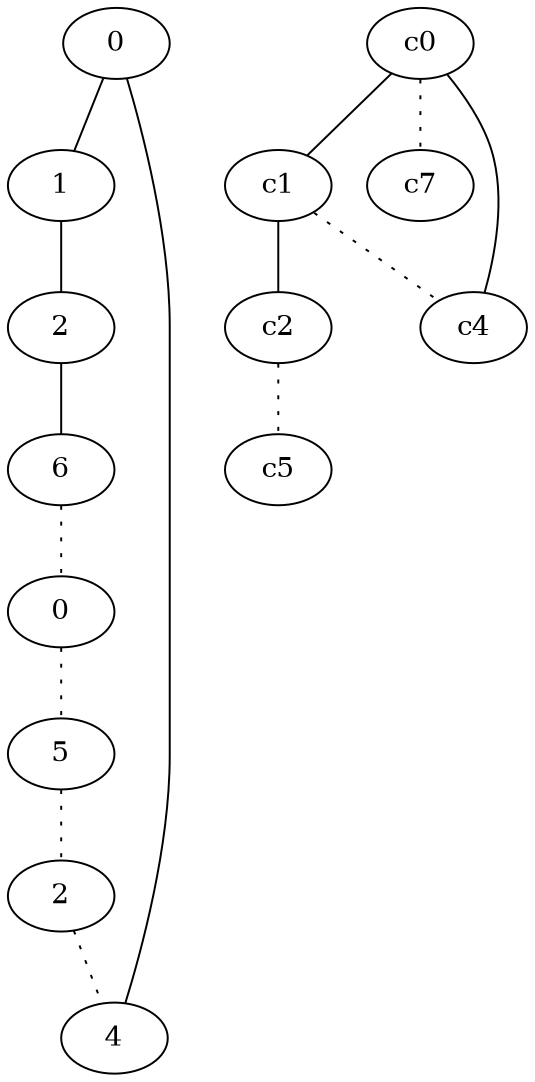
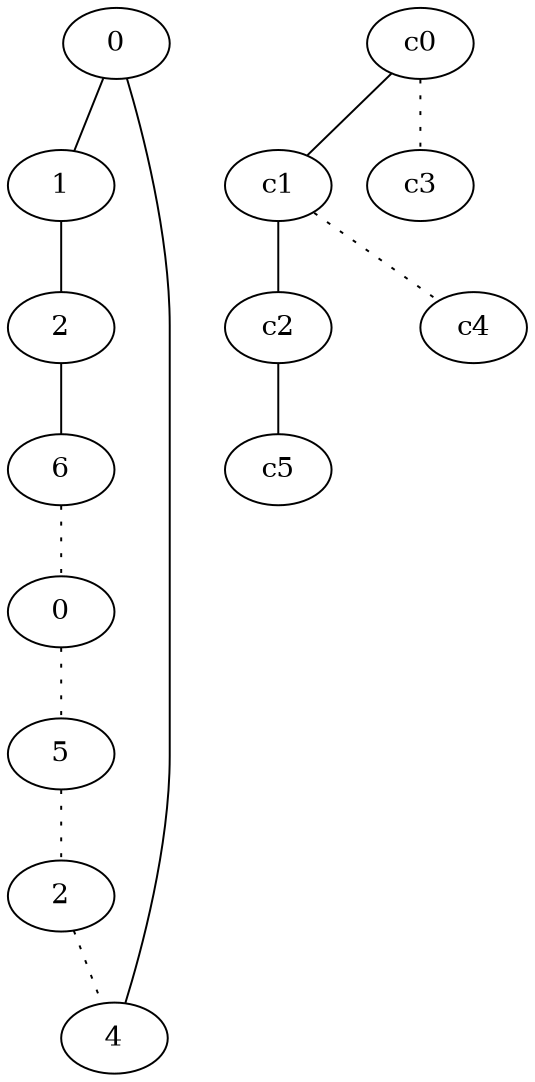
  graph {
    n1 [label=0]
    n2 [label=1]
    n3 [label=4]
    n4 [label=2]
    n5 [label=6]
    n6 [label=0]
    n7 [label=5]
    n8 [label=2]
    c0
    c1
-   c3 [label=c7]
+   c3
    c4
    c2
    c5
    n1 -- n2
    n1 -- n3
    n2 -- n4
    n4 -- n5
    n5 -- n6 [style=dotted]
    n6 -- n7 [style=dotted]
    n7 -- n8 [style=dotted]
    n8 -- n3 [style=dotted]
    c0 -- c1
    c0 -- c3 [style=dotted]
-   c0 -- c4
    c1 -- c4 [style=dotted]
    c1 -- c2
-   c2 -- c5 [style=dotted]
+   c2 -- c5 [style=solid]
  }
